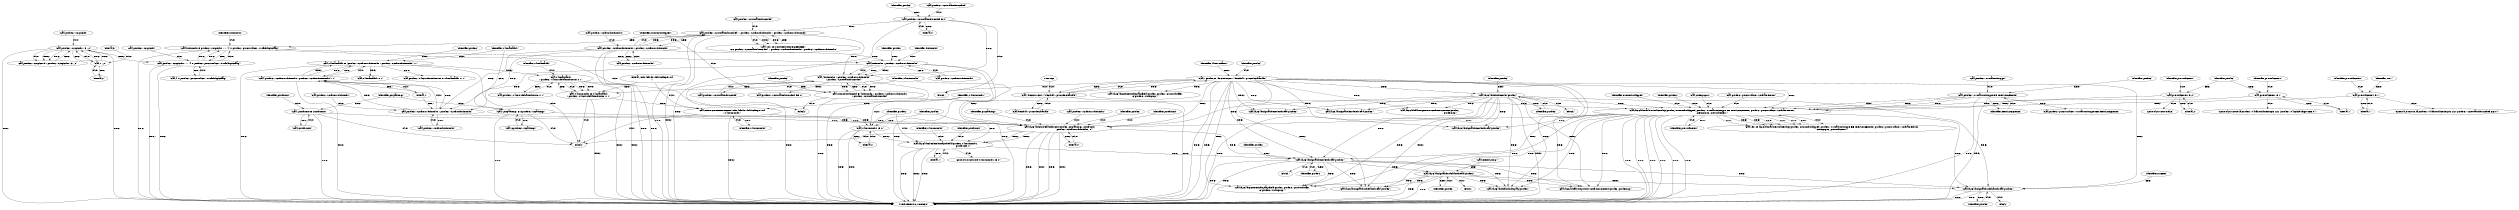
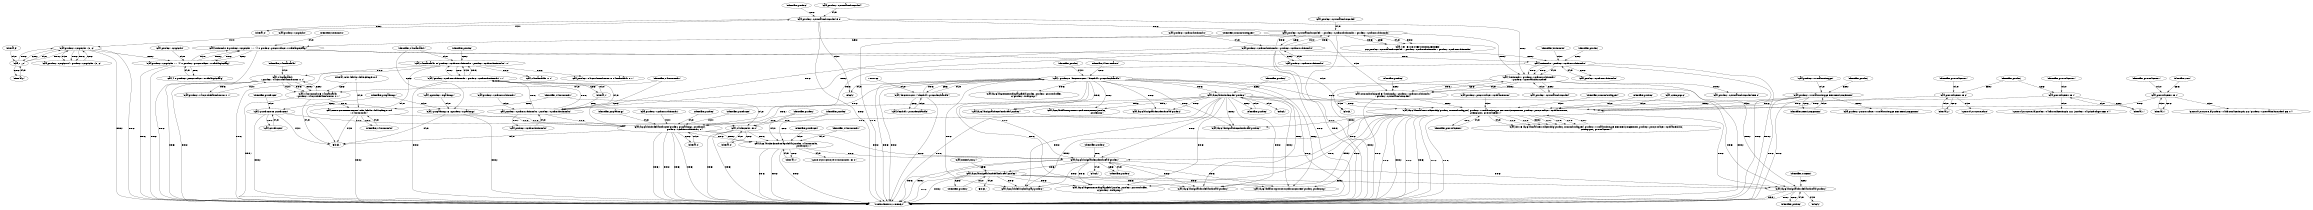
  digraph {
    n1 [label="(Call,ih264d_signal_bs_deblk_thread(ps_dec))"]
    n2 [label="(Identifier,ps_dec)"]
    n3 [label="(Block,)"]
    n4 [label="(MethodReturn,WORD32)"]
    n5 [label="(Call,ih264d_init_decoder(ps_dec))"]
    n6 [label="(Call,ih264d_mark_err_slice_skip(ps_dec, num_mb_skipped, ps_dec->u1_nal_unit_type == IDR_SLICE_NAL, ps_dec->ps_cur_slice->u2_frame_num,\n &temp_poc, prev_slice_err))"]
    n7 [label="(Call,ih264d_signal_decode_thread(ps_dec))"]
    n8 [label="(Call,ih264d_init_deblk_tfr_ctxt(ps_dec, ps_pad_mgr, ps_tfr_cxt,\n                                           ps_dec->u2_frm_wd_in_mbs, 0))"]
    n9 [label="(Call,ih264d_signal_decode_thread(ps_dec))"]
    n10 [label="(Call,ih264d_signal_decode_thread(ps_dec))"]
    n11 [label="(Call,ih264d_deblock_display(ps_dec))"]
    n12 [label="(Call,ih264d_signal_decode_thread(ps_dec))"]
    n13 [label="(Call,ih264d_fill_output_struct_from_context(ps_dec,\n                                                           ps_dec_op))"]
    n14 [label="(Call,ih264d_fill_output_struct_from_context(ps_dec, ps_dec_op))"]
    n15 [label="(Identifier,ps_dec)"]
    n16 [label="(Block,)"]
    n17 [label="(Call,ih264d_get_next_display_field(ps_dec, ps_dec->ps_out_buffer,\n &(ps_dec->s_disp_op)))"]
    n18 [label="(Call,ih264d_signal_bs_deblk_thread(ps_dec))"]
    n19 [label="(Identifier,prev_slice_err)"]
    n20 [label="(Call,ret1 = ih264d_mark_err_slice_skip(ps_dec, num_mb_skipped, ps_dec->u1_nal_unit_type == IDR_SLICE_NAL, ps_dec->ps_cur_slice->u2_frame_num,\n &temp_poc, prev_slice_err))"]
    n21 [label="(Call,ih264d_signal_bs_deblk_thread(ps_dec))"]
    n22 [label="(Block,)"]
    n23 [label="(Identifier,ps_dec)"]
    n24 [label="(Call,ih264d_check_mb_map_deblk(ps_dec, u4_num_mbs,\n                                                   ps_tfr_cxt,1))"]
    n25 [label="(Literal,0)"]
    n26 [label="(Block,)"]
    n27 [label="(Call,* ps_dec = (dec_struct_t *)(dec_hdl->pv_codec_handle))"]
    n28 [label="(Call,(dec_struct_t *)(dec_hdl->pv_codec_handle))"]
    n29 [label="(Block,)"]
    n30 [label="(Call,ih264d_get_next_display_field(ps_dec, ps_dec->ps_out_buffer,\n &(ps_dec->s_disp_op)))"]
    n31 [label="(Call,dec_hdl->pv_codec_handle)"]
    n32 [label="(Call,num_mb_skipped = (ht_in_mbs * ps_dec->u2_frm_wd_in_mbs)\n - ps_dec->u2_total_mbs_coded)"]
    n33 [label="(Call,(ht_in_mbs * ps_dec->u2_frm_wd_in_mbs)\n - ps_dec->u2_total_mbs_coded)"]
    n34 [label="(Block,)"]
    n35 [label="(Call,ps_dec->u2_total_mbs_coded)"]
    n36 [label="(Call,ps_dec->u2_total_mbs_coded == 0)"]
    n37 [label="(Call,ht_in_mbs * ps_dec->u2_frm_wd_in_mbs)"]
    n38 [label="(Call,ps_dec->u2_frm_wd_in_mbs * ps_dec->u2_frm_ht_in_mbs)"]
    n39 [label="(Call,ps_dec->u2_frm_wd_in_mbs)"]
    n40 [label="(Call,(ps_dec->u2_frm_wd_in_mbs * ps_dec->u2_frm_ht_in_mbs) - 1)"]
    n41 [label="(Call,ps_dec->u2_frm_ht_in_mbs)"]
    n42 [label="(Call,ht_in_mbs = ps_dec->u2_pic_ht >> (4 + ps_dec->ps_cur_slice->u1_field_pic_flag))"]
    n43 [label="(Call,ps_dec->u2_pic_ht >> (4 + ps_dec->ps_cur_slice->u1_field_pic_flag))"]
    n44 [label="(Call,4 + ps_dec->ps_cur_slice->u1_field_pic_flag)"]
    n45 [label="(Call,ps_dec->u2_pic_ht * 3 / 2)"]
    n46 [label="(Call,1 / 2)"]
    n47 [label="(Call,ps_dec->u2_pic_wd * ps_dec->u2_pic_ht * 3 / 2)"]
    n48 [label="(Literal,2)"]
    n49 [label="(Call,ps_dec->u2_frm_ht_in_mbs * ps_dec->u2_frm_wd_in_mbs)"]
    n50 [label="(Call,ps_dec->u2_total_mbs_coded < ps_dec->u2_frm_ht_in_mbs * ps_dec->u2_frm_wd_in_mbs)"]
    n51 [label="(Call,ps_dec->u2_frm_wd_in_mbs)"]
    n52 [label="(Call,(ret != IVD_MEM_ALLOC_FAILED)\n && ps_dec->u2_total_mbs_coded < ps_dec->u2_frm_ht_in_mbs * ps_dec->u2_frm_wd_in_mbs)"]
    n53 [label="(Call,ps_dec->u2_total_mbs_coded = 0)"]
    n54 [label="(Literal,0)"]
    n55 [label="(Call,ps_dec->u1_nal_unit_type == IDR_SLICE_NAL)"]
    n56 [label="(Identifier,IDR_SLICE_NAL)"]
    n57 [label="(Call,ps_dec->ps_cur_slice->u1_nal_unit_type == IDR_SLICE_NAL)"]
    n58 [label="(Call,prev_slice_err = 2)"]
    n59 [label="(ControlStructure,else)"]
    n60 [label="(Literal,2)"]
    n61 [label="(Call,prev_slice_err = 1)"]
    n62 [label="(Literal,1)"]
    n63 [label="(ControlStructure,if(ps_dec->u4_first_slice_in_pic && (ps_dec->u2_total_mbs_coded == 0)))"]
    n64 [label="(Call,prev_slice_err = 1)"]
    n65 [label="(ControlStructure,if(ps_dec->u4_first_slice_in_pic && (ps_dec->u4_pic_buf_got == 0)))"]
    n66 [label="(Literal,1)"]
    n67 [label="(Identifier,ps_dec)"]
    n68 [label="(Block,)"]
    n69 [label="(Literal,1)"]
    n70 [label="(ControlStructure,if(u4_num_mbs != 0))"]
    n71 [label="(Call,*ps_pad_mgr = &ps_dec->s_pad_mgr)"]
    n72 [label="(Call,&ps_dec->s_pad_mgr)"]
    n73 [label="(Call,*ps_tfr_cxt = &s_tfr_ctxt)"]
    n74 [label="(Call,&s_tfr_ctxt)"]
    n75 [label="(Call,u4_max_addr = (ps_dec->u2_frm_wd_in_mbs * ps_dec->u2_frm_ht_in_mbs) - 1)"]
    n76 [label="(Literal,1)"]
-   n77 [label="(Call,u4_num_mbs != 0)"]
+   n77 [label="(Call,u4_dec_mbs != 0)"]
    n78 [label="(Literal,0)"]
    n79 [label="(Call,DEBUG_PERF_PRINTF(\"mbs left for deblocking= %d \n\",u4_num_mbs))"]
    n80 [label="(Identifier,u4_num_mbs)"]
    n81 [label="(Call,u4_num_mbs = u4_max_addr\n - ps_dec->u4_cur_deblk_mb_num + 1)"]
    n82 [label="(Call,u4_max_addr\n - ps_dec->u4_cur_deblk_mb_num + 1)"]
    n83 [label="(Call,ps_dec->u4_cur_deblk_mb_num + 1)"]
    n84 [label="(Call,u4_max_addr + 1)"]
    n85 [label="(Call,ps_dec->u4_cur_bs_mb_num = u4_max_addr + 1)"]
    n86 [label="(Identifier,num_mb_skipped)"]
    n87 [label="(Identifier,IV_FAIL)"]
    n88 [label="(Call,DATA_SYNC())"]
    n89 [label="(Call,ps_dec->u2_pic_ht)"]
    n90 [label="(Identifier,ret1)"]
    n91 [label="(Identifier,prev_slice_err)"]
    n92 [label="(Identifier,ps_dec)"]
    n93 [label="(Identifier,ps_dec)"]
    n94 [label="(Identifier,u4_num_mbs)"]
    n95 [label="(Identifier,ps_dec)"]
    n96 [label="(Call,ps_dec->u2_frm_wd_in_mbs)"]
    n97 [label="(Identifier,ht_in_mbs)"]
    n98 [label="(Identifier,ps_pad_mgr)"]
    n99 [label="(Identifier,prev_slice_err)"]
    n100 [label="(Call,&temp_poc)"]
    n101 [label="(Identifier,num_mb_skipped)"]
    n102 [label="(Identifier,ps_dec)"]
    n103 [label="(Identifier,ps_dec)"]
    n104 [label="(Identifier,ps_dec)"]
    n105 [label="(Identifier,i4_err_status)"]
    n106 [label="(Identifier,ht_in_mbs)"]
    n107 [label="(Identifier,ps_pad_mgr)"]
    n108 [label="(Literal,3)"]
    n109 [label="(Call,ps_dec->u2_frm_wd_in_mbs)"]
    n110 [label="(Identifier,ps_dec)"]
    n111 [label="(Identifier,ps_tfr_cxt)"]
    n112 [label="(Identifier,prev_slice_err)"]
    n113 [label="(Call,ps_dec->u2_frm_ht_in_mbs)"]
    n114 [label="(Call,ps_dec->u2_pic_ht)"]
    n115 [label="(Literal,\"mbs left for deblocking= %d \n\")"]
    n116 [label="(Identifier,ps_tfr_cxt)"]
    n117 [label="(Identifier,ps_dec)"]
    n118 [label="(Call,ps_dec->u1_nal_unit_type)"]
    n119 [label="(Identifier,ps_tfr_cxt)"]
    n120 [label="(Identifier,u4_num_mbs)"]
    n121 [label="(Call,ps_dec->ps_cur_slice->u2_frame_num)"]
    n122 [label="(Identifier,ps_dec)"]
    n123 [label="(Identifier,u4_num_mbs)"]
    n124 [label="(Call,ps_dec->u2_total_mbs_coded)"]
    n125 [label="(Identifier,ps_dec)"]
    n126 [label="(Identifier,ps_dec)"]
    n127 [label="(Identifier,ps_dec)"]
    n128 [label="(Identifier,ps_dec)"]
    n129 [label="(Call,ps_dec->u2_total_mbs_coded)"]
    n130 [label="(Identifier,u4_max_addr)"]
    n131 [label="(Identifier,u4_max_addr)"]
    1000162
    n1 -> n2 [label="CFG: "]
    n1 -> n3 [label="AST: "]
    n1 -> n4 [label="DDG: "]
    n1 -> n4 [label="DDG: "]
    n2 -> n1 [label="AST: "]
    n5 -> n1 [label="DDG: "]
    n5 -> n4 [label="DDG: "]
    n5 -> n4 [label="DDG: "]
    n5 -> n6 [label="DDG: "]
    n5 -> n7 [label="DDG: "]
    n5 -> n8 [label="DDG: "]
    n5 -> n9 [label="DDG: "]
    n5 -> n10 [label="DDG: "]
    n5 -> n11 [label="DDG: "]
    n5 -> n12 [label="DDG: "]
    n5 -> n13 [label="DDG: "]
    n5 -> n14 [label="DDG: "]
    n5 -> n15 [label="CFG: "]
    n5 -> n16 [label="AST: "]
    n5 -> n17 [label="DDG: "]
    n5 -> n18 [label="DDG: "]
    n6 -> n1 [label="DDG: "]
    n6 -> n4 [label="DDG: "]
    n6 -> n4 [label="DDG: "]
    n6 -> n4 [label="DDG: "]
    n6 -> n4 [label="DDG: "]
    n6 -> n4 [label="DDG: "]
    n6 -> n4 [label="DDG: "]
    n6 -> n7 [label="DDG: "]
    n6 -> n8 [label="DDG: "]
    n6 -> n11 [label="DDG: "]
    n6 -> n12 [label="DDG: "]
    n6 -> n14 [label="DDG: "]
    n6 -> n17 [label="DDG: "]
    n6 -> n18 [label="DDG: "]
    n6 -> n19 [label="CFG: "]
    n6 -> n20 [label="AST: "]
    n6 -> n20 [label="DDG: "]
    n6 -> n20 [label="DDG: "]
    n6 -> n20 [label="DDG: "]
    n6 -> n20 [label="DDG: "]
    n6 -> n20 [label="DDG: "]
    n6 -> n20 [label="DDG: "]
    n7 -> n1 [label="DDG: "]
    n7 -> n4 [label="DDG: "]
    n7 -> n4 [label="DDG: "]
    n7 -> n11 [label="DDG: "]
    n7 -> n14 [label="DDG: "]
    n7 -> n17 [label="DDG: "]
    n7 -> n18 [label="DDG: "]
    n7 -> n21 [label="DDG: "]
    n7 -> n22 [label="AST: "]
    n7 -> n23 [label="CFG: "]
    n8 -> n4 [label="DDG: "]
    n8 -> n4 [label="DDG: "]
    n8 -> n4 [label="DDG: "]
    n8 -> n4 [label="DDG: "]
    n8 -> n7 [label="DDG: "]
    n8 -> n24 [label="DDG: "]
    n8 -> n24 [label="DDG: "]
    n8 -> n25 [label="CFG: "]
    n8 -> n26 [label="AST: "]
    n15 -> n5 [label="AST: "]
    n19 -> n6 [label="AST: "]
    n20 -> n6 [label="CFG: "]
    n21 -> n1 [label="DDG: "]
    n21 -> n4 [label="DDG: "]
    n21 -> n4 [label="DDG: "]
    n21 -> n11 [label="DDG: "]
    n21 -> n14 [label="DDG: "]
    n21 -> n17 [label="DDG: "]
    n21 -> n18 [label="DDG: "]
    n21 -> n67 [label="CFG: "]
    n21 -> n68 [label="AST: "]
    n23 -> n7 [label="AST: "]
    n24 -> n4 [label="DDG: "]
    n24 -> n4 [label="DDG: "]
    n24 -> n4 [label="DDG: "]
    n24 -> n7 [label="DDG: "]
    n24 -> n69 [label="CFG: "]
    n24 -> n70 [label="AST: "]
    n25 -> n8 [label="AST: "]
    n27 -> n1 [label="DDG: "]
    n27 -> n4 [label="DDG: "]
    n27 -> n4 [label="DDG: "]
    n27 -> n5 [label="DDG: "]
    n27 -> n6 [label="DDG: "]
    n27 -> n7 [label="DDG: "]
    n27 -> n8 [label="DDG: "]
    n27 -> n9 [label="DDG: "]
    n27 -> n10 [label="DDG: "]
    n27 -> n11 [label="DDG: "]
    n27 -> n12 [label="DDG: "]
    n27 -> n13 [label="DDG: "]
    n27 -> n14 [label="DDG: "]
    n27 -> n17 [label="DDG: "]
    n27 -> n18 [label="DDG: "]
    n27 -> n28 [label="CFG: "]
    n27 -> n29 [label="AST: "]
    n27 -> n30 [label="DDG: "]
    n28 -> n4 [label="DDG: "]
    n28 -> n27 [label="AST: "]
    n28 -> n27 [label="DDG: "]
    n28 -> n31 [label="CFG: "]
    n31 -> n28 [label="AST: "]
    n32 -> n4 [label="DDG: "]
    n32 -> n6 [label="DDG: "]
    n32 -> n33 [label="CFG: "]
    n32 -> n34 [label="AST: "]
    n33 -> n4 [label="DDG: "]
    n33 -> n4 [label="DDG: "]
    n33 -> n32 [label="AST: "]
    n33 -> n32 [label="DDG: "]
    n33 -> n32 [label="DDG: "]
    n33 -> n35 [label="CFG: "]
    n33 -> n36 [label="DDG: "]
    n35 -> n33 [label="AST: "]
    n37 -> n4 [label="DDG: "]
    n37 -> n4 [label="DDG: "]
    n37 -> n33 [label="AST: "]
    n37 -> n33 [label="DDG: "]
    n37 -> n33 [label="DDG: "]
    n37 -> n38 [label="DDG: "]
    n37 -> n39 [label="CFG: "]
    n38 -> n8 [label="DDG: "]
    n38 -> n40 [label="AST: "]
    n38 -> n40 [label="DDG: "]
    n38 -> n40 [label="DDG: "]
    n38 -> n41 [label="CFG: "]
    n39 -> n37 [label="AST: "]
    n40 -> n4 [label="DDG: "]
    n40 -> n75 [label="AST: "]
    n40 -> n75 [label="DDG: "]
    n40 -> n75 [label="DDG: "]
    n40 -> n76 [label="CFG: "]
    n41 -> n38 [label="AST: "]
    n42 -> n4 [label="DDG: "]
    n42 -> n34 [label="AST: "]
    n42 -> n37 [label="DDG: "]
    n42 -> n43 [label="CFG: "]
    n43 -> n4 [label="DDG: "]
    n43 -> n4 [label="DDG: "]
    n43 -> n42 [label="AST: "]
    n43 -> n42 [label="DDG: "]
    n43 -> n42 [label="DDG: "]
    n43 -> n44 [label="CFG: "]
    n44 -> n43 [label="AST: "]
    n45 -> n4 [label="DDG: "]
    n45 -> n4 [label="DDG: "]
    n45 -> n43 [label="DDG: "]
    n45 -> n46 [label="CFG: "]
    n45 -> n47 [label="AST: "]
    n45 -> n47 [label="DDG: "]
    n45 -> n47 [label="DDG: "]
    n46 -> n45 [label="AST: "]
    n46 -> n45 [label="DDG: "]
    n46 -> n45 [label="DDG: "]
    n46 -> n48 [label="CFG: "]
    n47 -> n45 [label="CFG: "]
    n48 -> n46 [label="AST: "]
    n49 -> n4 [label="DDG: "]
    n49 -> n4 [label="DDG: "]
    n49 -> n37 [label="DDG: "]
    n49 -> n38 [label="DDG: "]
    n49 -> n38 [label="DDG: "]
    n49 -> n50 [label="AST: "]
    n49 -> n50 [label="DDG: "]
    n49 -> n50 [label="DDG: "]
    n49 -> n51 [label="CFG: "]
    n50 -> n4 [label="DDG: "]
    n50 -> n4 [label="DDG: "]
    n50 -> n33 [label="DDG: "]
    n50 -> n49 [label="CFG: "]
    n50 -> n52 [label="AST: "]
    n50 -> n52 [label="DDG: "]
    n50 -> n52 [label="DDG: "]
    n51 -> n49 [label="AST: "]
    n52 -> n50 [label="CFG: "]
    n53 -> n4 [label="DDG: "]
    n53 -> n29 [label="AST: "]
    n53 -> n33 [label="DDG: "]
    n53 -> n50 [label="DDG: "]
    n53 -> n54 [label="CFG: "]
    n54 -> n53 [label="AST: "]
    n55 -> n4 [label="DDG: "]
    n55 -> n4 [label="DDG: "]
    n55 -> n6 [label="AST: "]
    n55 -> n6 [label="DDG: "]
    n55 -> n6 [label="DDG: "]
    n55 -> n56 [label="CFG: "]
    n55 -> n57 [label="DDG: "]
    n56 -> n55 [label="AST: "]
    n58 -> n6 [label="DDG: "]
    n58 -> n59 [label="AST: "]
    n58 -> n60 [label="CFG: "]
    n60 -> n58 [label="AST: "]
    n61 -> n6 [label="DDG: "]
    n61 -> n62 [label="CFG: "]
    n61 -> n63 [label="AST: "]
    n62 -> n61 [label="AST: "]
    n64 -> n6 [label="DDG: "]
    n64 -> n65 [label="AST: "]
    n64 -> n66 [label="CFG: "]
    n66 -> n64 [label="AST: "]
    n67 -> n21 [label="AST: "]
    n69 -> n24 [label="AST: "]
    n71 -> n4 [label="DDG: "]
    n71 -> n8 [label="DDG: "]
    n71 -> n26 [label="AST: "]
-   n71 -> n72 [label="CFG: "]
    n72 -> n71 [label="AST: "]
    n73 -> n4 [label="DDG: "]
    n73 -> n8 [label="DDG: "]
    n73 -> n26 [label="AST: "]
    n73 -> n74 [label="CFG: "]
    n74 -> n73 [label="AST: "]
    n75 -> n4 [label="DDG: "]
    n75 -> n26 [label="AST: "]
    n75 -> n40 [label="CFG: "]
    n75 -> n82 [label="DDG: "]
    n75 -> n84 [label="DDG: "]
    n75 -> n85 [label="DDG: "]
    n76 -> n38 [label="CFG: "]
    n76 -> n40 [label="AST: "]
    n77 -> n4 [label="DDG: "]
    n77 -> n4 [label="DDG: "]
    n77 -> n24 [label="DDG: "]
    n77 -> n78 [label="CFG: "]
    n78 -> n77 [label="AST: "]
    n79 -> n4 [label="DDG: "]
    n79 -> n26 [label="AST: "]
    n79 -> n77 [label="DDG: "]
    n79 -> n80 [label="CFG: "]
    n80 -> n79 [label="AST: "]
    n81 -> n4 [label="DDG: "]
    n81 -> n26 [label="AST: "]
    n81 -> n79 [label="DDG: "]
    n81 -> n82 [label="CFG: "]
    n82 -> n4 [label="DDG: "]
    n82 -> n4 [label="DDG: "]
    n82 -> n81 [label="AST: "]
    n82 -> n81 [label="DDG: "]
    n82 -> n81 [label="DDG: "]
-   n82 -> n83 [label="CFG: "]
+   n82 -> n83 [label="DDG: "]
    n83 -> n82 [label="AST: "]
    n86 -> n6 [label="AST: "]
    n87 -> n1 [label="CFG: "]
    n88 -> n21 [label="CFG: "]
    n89 -> n43 [label="AST: "]
    n90 -> n61 [label="CFG: "]
    n91 -> n58 [label="AST: "]
    n92 -> n37 [label="CFG: "]
    n93 -> n55 [label="CFG: "]
    n94 -> n24 [label="AST: "]
    n95 -> n6 [label="AST: "]
    n96 -> n38 [label="AST: "]
    n97 -> n42 [label="AST: "]
    n98 -> n71 [label="AST: "]
    n98 -> n73 [label="CFG: "]
    n99 -> n64 [label="AST: "]
    n100 -> n6 [label="AST: "]
    n101 -> n32 [label="AST: "]
    n101 -> n42 [label="CFG: "]
    n102 -> n58 [label="CFG: "]
    n102 -> n64 [label="CFG: "]
    n103 -> n53 [label="CFG: "]
    n104 -> n7 [label="CFG: "]
    n105 -> n27 [label="CFG: "]
    n106 -> n37 [label="AST: "]
    n107 -> n8 [label="AST: "]
    n108 -> n46 [label="AST: "]
    n109 -> n8 [label="AST: "]
    n110 -> n24 [label="AST: "]
    n110 -> n77 [label="CFG: "]
    n111 -> n73 [label="AST: "]
    n112 -> n61 [label="AST: "]
    n113 -> n49 [label="AST: "]
    n114 -> n45 [label="AST: "]
    n115 -> n79 [label="AST: "]
    n115 -> n81 [label="CFG: "]
    n116 -> n24 [label="AST: "]
    n117 -> n8 [label="AST: "]
    n118 -> n55 [label="AST: "]
    n119 -> n8 [label="AST: "]
    n120 -> n77 [label="AST: "]
    n120 -> n79 [label="CFG: "]
    n121 -> n6 [label="AST: "]
    n122 -> n24 [label="CFG: "]
    n122 -> n77 [label="CFG: "]
    n123 -> n8 [label="CFG: "]
    n123 -> n81 [label="AST: "]
    n124 -> n50 [label="AST: "]
    n125 -> n27 [label="AST: "]
    n126 -> n32 [label="CFG: "]
    n127 -> n75 [label="CFG: "]
    n128 -> n5 [label="CFG: "]
    n129 -> n53 [label="AST: "]
    n130 -> n71 [label="CFG: "]
    n130 -> n75 [label="AST: "]
    n131 -> n82 [label="AST: "]
    1000162 -> n28 [label="AST: "]
  }
